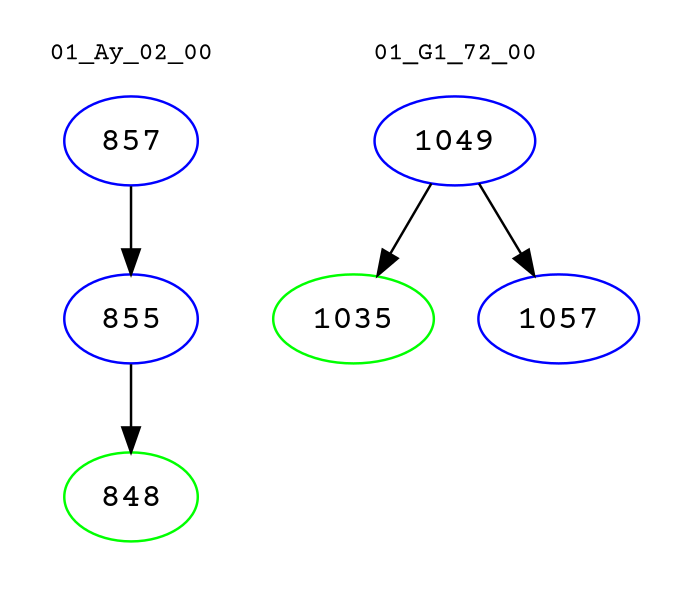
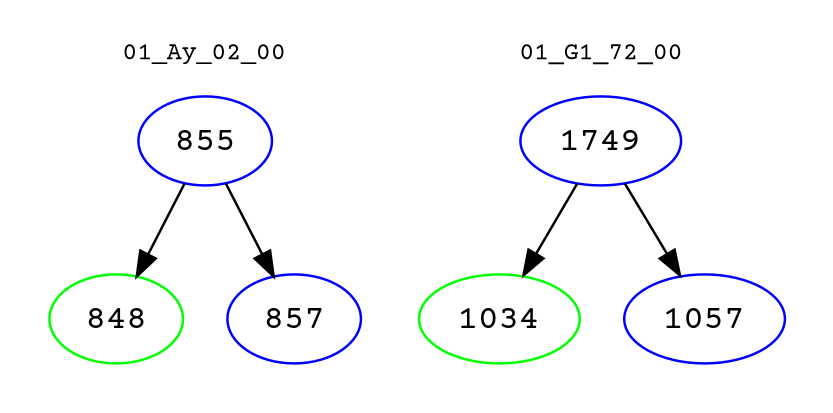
  digraph {
    fontname="Courier Prime"
    node [color=blue fontname="Courier Prime"]
    edge [color=black fontname="Courier Prime"]
    n1 [label=855]
    n2 [color=green label=848]
    n3 [label=857]
-   n4 [label=1049]
-   n5 [color=green label=1035]
+   n4 [label=1749]
+   n5 [color=green label=1034]
    n6 [label=1057]
    subgraph cluster_1 {
      color=white
      fontsize=10
      label="01_Ay_02_00"
      n1
      n2
      n3
    }
    subgraph cluster_2 {
      color=white
      fontsize=10
      label="01_G1_72_00"
      n4
      n5
      n6
    }
    n1 -> n2
-   n3 -> n1
+   n1 -> n3
    n4 -> n5
    n4 -> n6
  }
